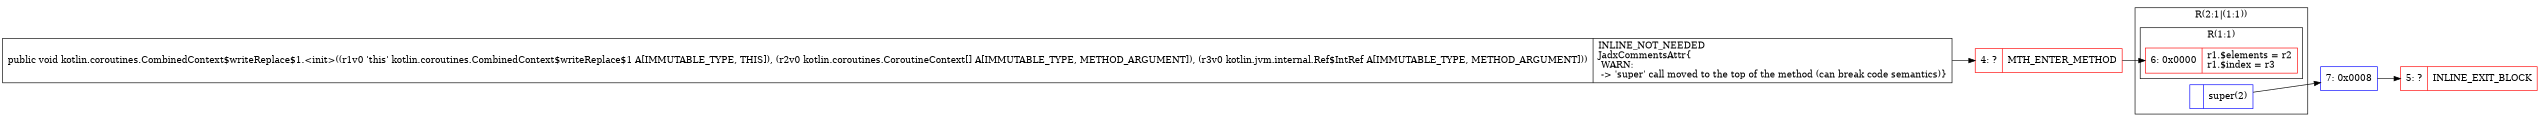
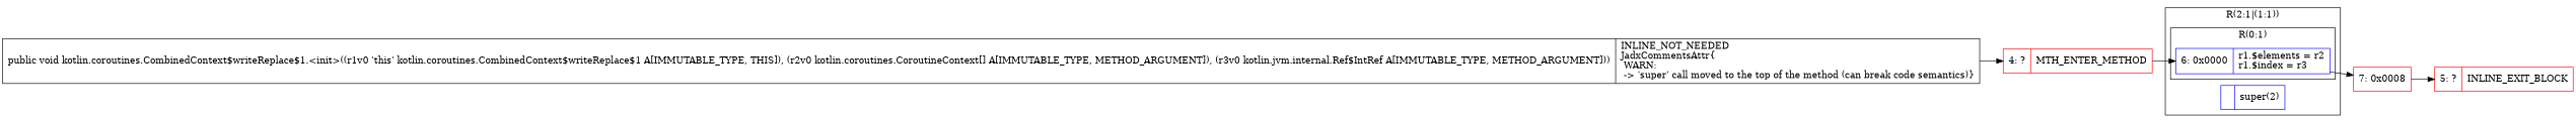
  digraph {
    rankdir=LR
    node [color=red shape=record]
-   n1 [label="{6\:\ 0x0000|r1.$elements = r2\lr1.$index = r3\l}"]
+   n1 [color=blue label="{6\:\ 0x0000|r1.$elements = r2\lr1.$index = r3\l}"]
    n2 [color=blue label="{|super(2)\l}"]
-   n3 [color=blue label="{7\:\ 0x0008}"]
+   n3 [label="{7\:\ 0x0008}"]
    n4 [label="{5\:\ ?|INLINE_EXIT_BLOCK\l}"]
    n5 [label="{4\:\ ?|MTH_ENTER_METHOD\l}"]
    n6 [label="{public void kotlin.coroutines.CombinedContext$writeReplace$1.\<init\>((r1v0 'this' kotlin.coroutines.CombinedContext$writeReplace$1 A[IMMUTABLE_TYPE, THIS]), (r2v0 kotlin.coroutines.CoroutineContext[] A[IMMUTABLE_TYPE, METHOD_ARGUMENT]), (r3v0 kotlin.jvm.internal.Ref$IntRef A[IMMUTABLE_TYPE, METHOD_ARGUMENT]))  | INLINE_NOT_NEEDED\lJadxCommentsAttr\{\l WARN: \l \-\> 'super' call moved to the top of the method (can break code semantics)\}\l}" color=""]
    subgraph cluster_1 {
      label="R(2:1|(1:1))"
      n2
      subgraph cluster_2 {
-       label="R(1:1)"
+       label="R(0:1)"
        n1
      }
    }
-   n2 -> n3
+   n1 -> n3
    n3 -> n4
    n5 -> n1
    n6 -> n5
  }
